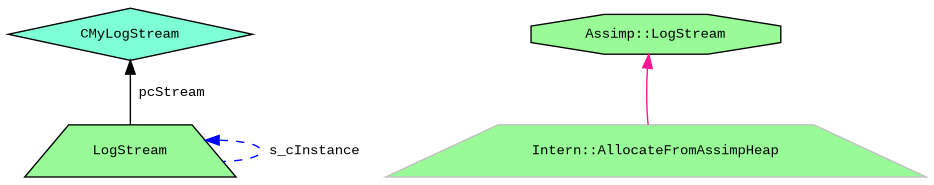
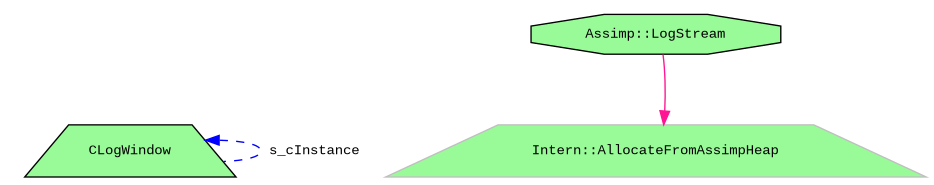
  digraph {
    fontname="Liberation Mono"
    node [color=black fillcolor=palegreen fontname="Liberation Mono" fontsize=10 shape=trapezium style=filled]
    edge [dir=back fontname="Liberation Mono" fontsize=10 labelfontname=Helvetica labelfontsize=10 style=solid]
-   n1 [fontcolor=black height=0.2 label=LogStream width=0.4]
-   n2 [fillcolor=aquamarine height=0.2 label=CMyLogStream shape=diamond width=0.4]
+   n1 [fontcolor=black height=0.2 label=CLogWindow width=0.4]
    n3 [height=0.2 label="Assimp::LogStream" shape=octagon width=0.4]
    n4 [color=grey75 height=0.2 label="Intern::AllocateFromAssimpHeap" width=0.4]
    n1 -> n1 [color=blue label=" s_cInstance" style=dashed]
-   n2 -> n1 [color=black label=" pcStream"]
-   n3 -> n4 [color=deeppink]
+   n4 -> n3 [color=deeppink]
  }
